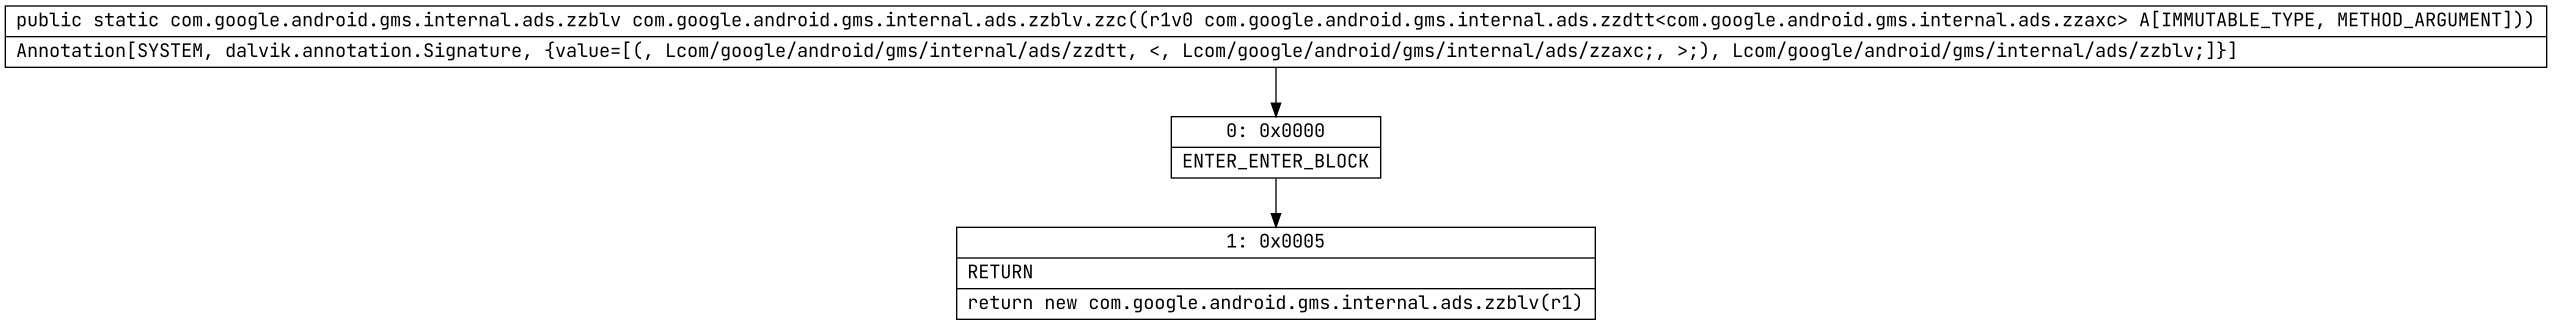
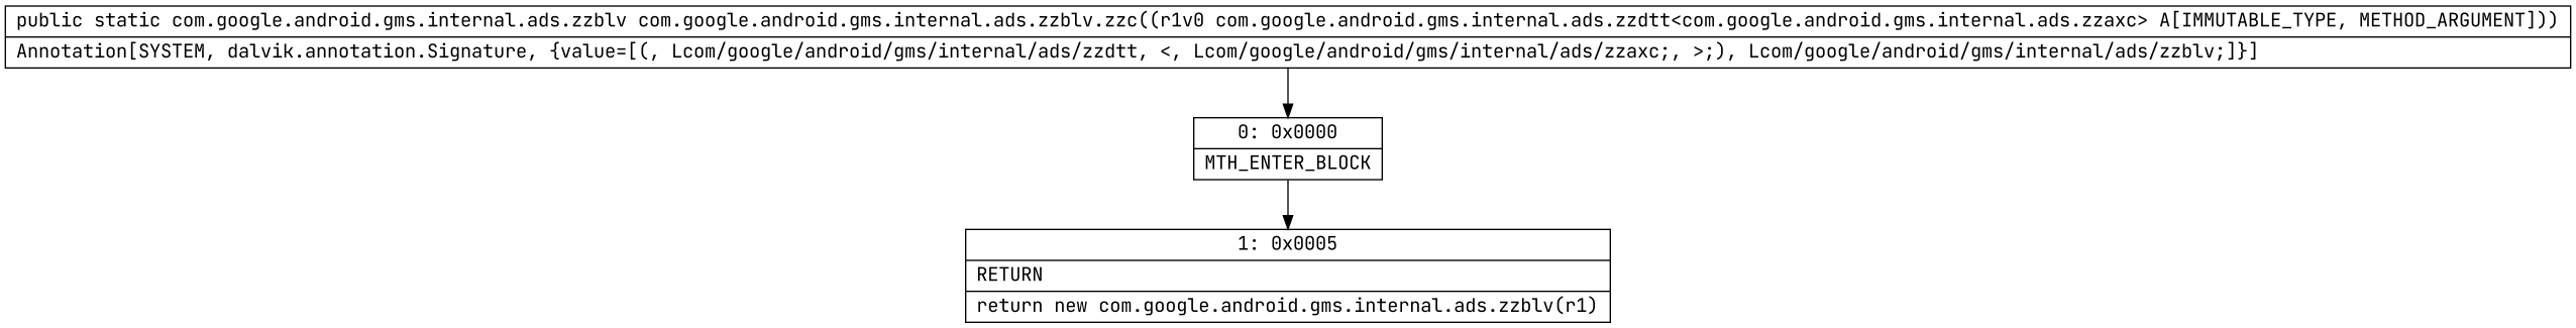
  digraph {
    fontname="JetBrains Mono"
    node [shape=record fontname="JetBrains Mono"]
    edge [fontname="JetBrains Mono"]
-   n1 [label="{0\:\ 0x0000|ENTER_ENTER_BLOCK\l}"]
+   n1 [label="{0\:\ 0x0000|MTH_ENTER_BLOCK\l}"]
    n2 [label="{1\:\ 0x0005|RETURN\l|return new com.google.android.gms.internal.ads.zzblv(r1)\l}"]
    n3 [label="{public static com.google.android.gms.internal.ads.zzblv com.google.android.gms.internal.ads.zzblv.zzc((r1v0 com.google.android.gms.internal.ads.zzdtt\<com.google.android.gms.internal.ads.zzaxc\> A[IMMUTABLE_TYPE, METHOD_ARGUMENT]))  | Annotation[SYSTEM, dalvik.annotation.Signature, \{value=[(, Lcom\/google\/android\/gms\/internal\/ads\/zzdtt, \<, Lcom\/google\/android\/gms\/internal\/ads\/zzaxc;, \>;), Lcom\/google\/android\/gms\/internal\/ads\/zzblv;]\}]\l}"]
    n1 -> n2
    n3 -> n1
  }
